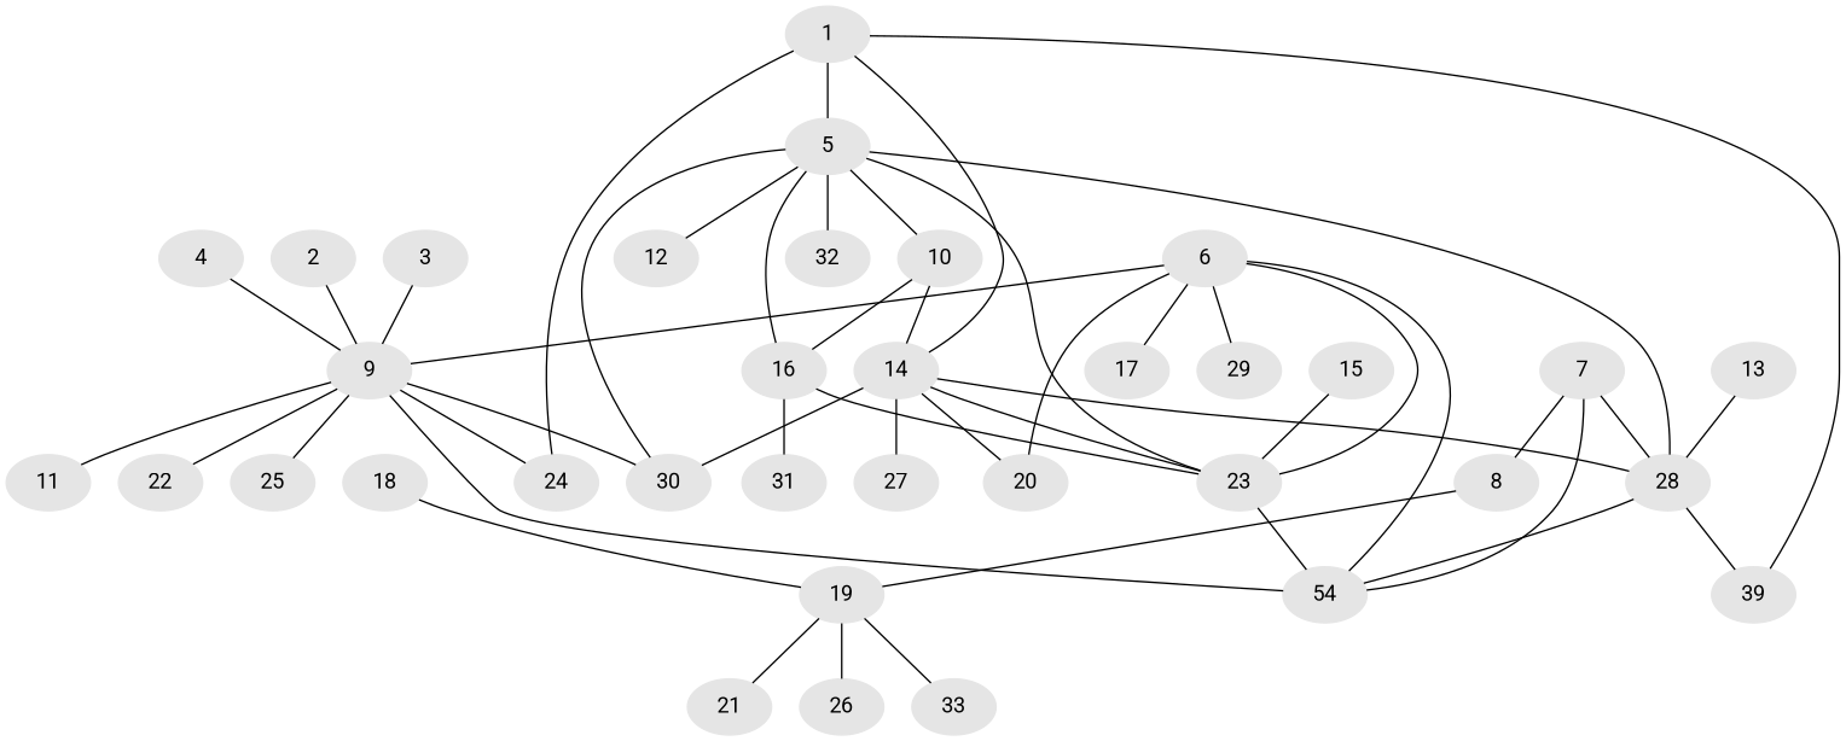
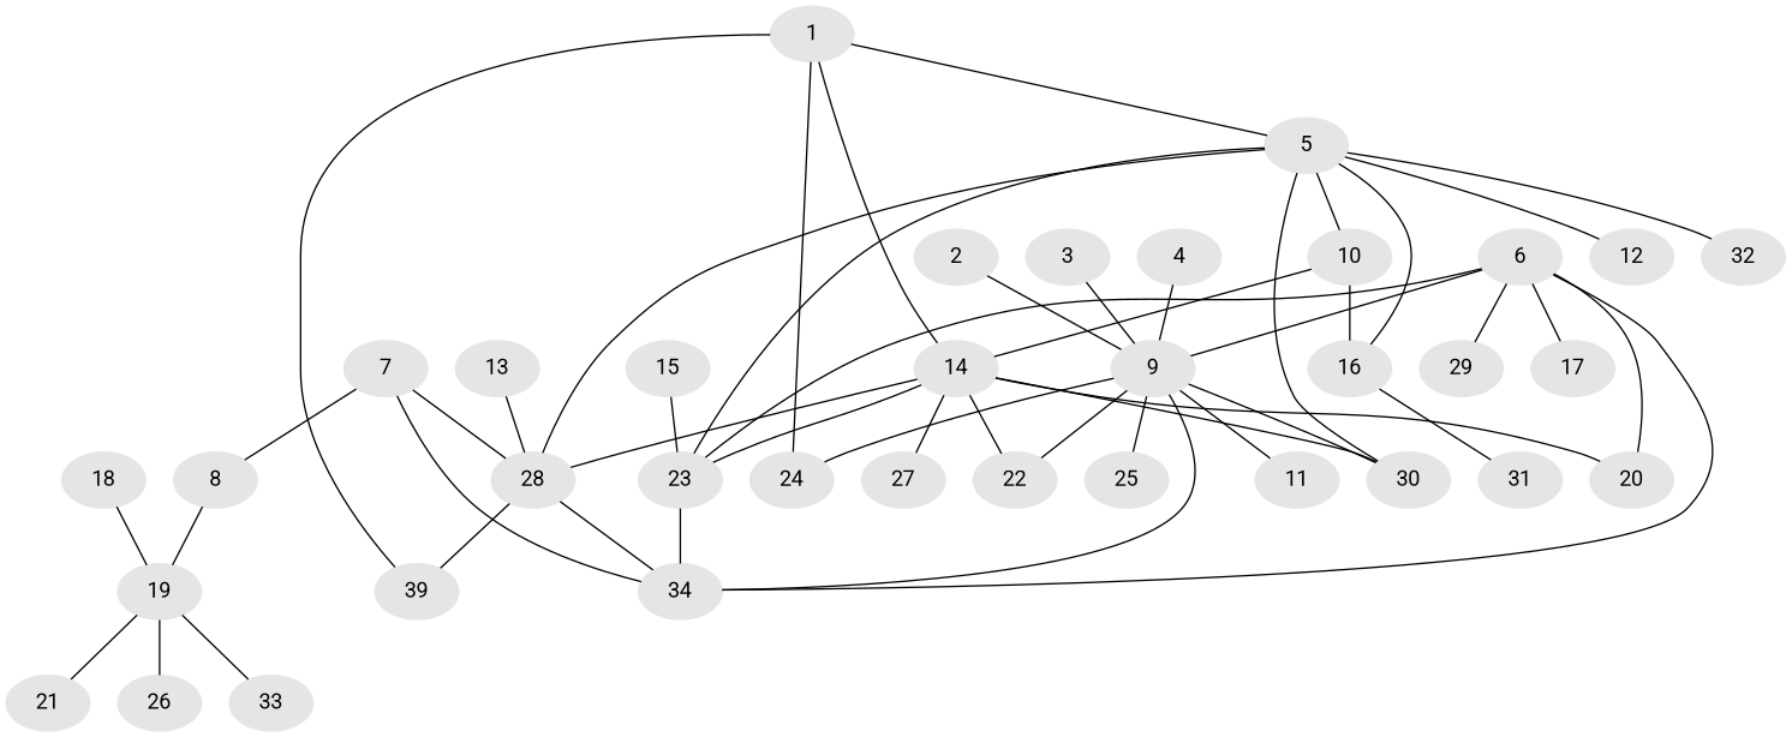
  graph {
    fontname=Roboto
    node [color=gray90 fontname=Roboto style=filled]
    edge [fontname=Roboto weight=1.0]
    1
    5
    14
    n4 [label=39]
    24
    10
    12
    16
    23
    28
    30
    32
    9
-   34 [label=54]
+   34
    11
    22
    25
    20
    27
    2
    3
    4
    31
    6
    17
    29
    7
    8
    19
    21
    26
    33
    13
    15
    18
    1 -- 5
    1 -- 14
    1 -- n4
    1 -- 24 [weight=2.0]
    5 -- 10
    5 -- 12
    5 -- 16
    5 -- 23
    5 -- 28
    5 -- 30
    5 -- 32
    14 -- 23
    14 -- 28
    14 -- 30
+   14 -- 22
    14 -- 20
    14 -- 27 [weight=2.0]
    10 -- 14
    10 -- 16
-   16 -- 23 [weight=2.0]
    16 -- 31
    23 -- 34 [weight=2.0]
    28 -- n4
    28 -- 34
    9 -- 24
    9 -- 30
    9 -- 34
    9 -- 11
    9 -- 22
    9 -- 25
    2 -- 9
    3 -- 9
    4 -- 9
    6 -- 23
    6 -- 9
    6 -- 34
    6 -- 20
    6 -- 17
    6 -- 29
    7 -- 28
    7 -- 34
    7 -- 8
    8 -- 19
    19 -- 21
    19 -- 26
    19 -- 33
    13 -- 28
    15 -- 23
    18 -- 19
  }
